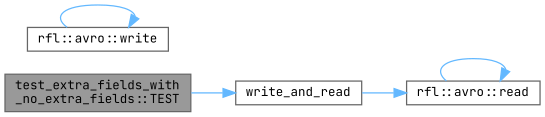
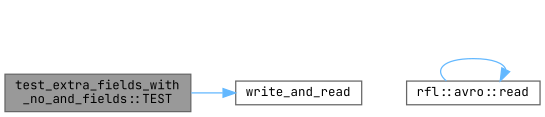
  digraph {
    fontname="JetBrains Mono"
    rankdir=LR
    node [color=grey40 fillcolor=white fontname="JetBrains Mono" fontsize=10 shape=box style=filled]
    edge [color=steelblue1 fontname="JetBrains Mono" fontsize=10 labelfontname=Helvetica labelfontsize=10 style=solid]
-   n1 [color=gray40 fillcolor=grey60 fontcolor=black height=0.2 label="test_extra_fields_with\l_no_extra_fields::TEST" width=0.4]
+   n1 [color=gray40 fillcolor=grey60 fontcolor=black height=0.2 label="test_extra_fields_with\l_no_and_fields::TEST" width=0.4]
    n2 [height=0.2 label=write_and_read width=0.4]
    n3 [height=0.2 label="rfl::avro::read" width=0.4]
-   n4 [height=0.2 label="rfl::avro::write" width=0.4]
    n1 -> n2
-   n2 -> n3
    n3 -> n3
-   n4 -> n4
  }
